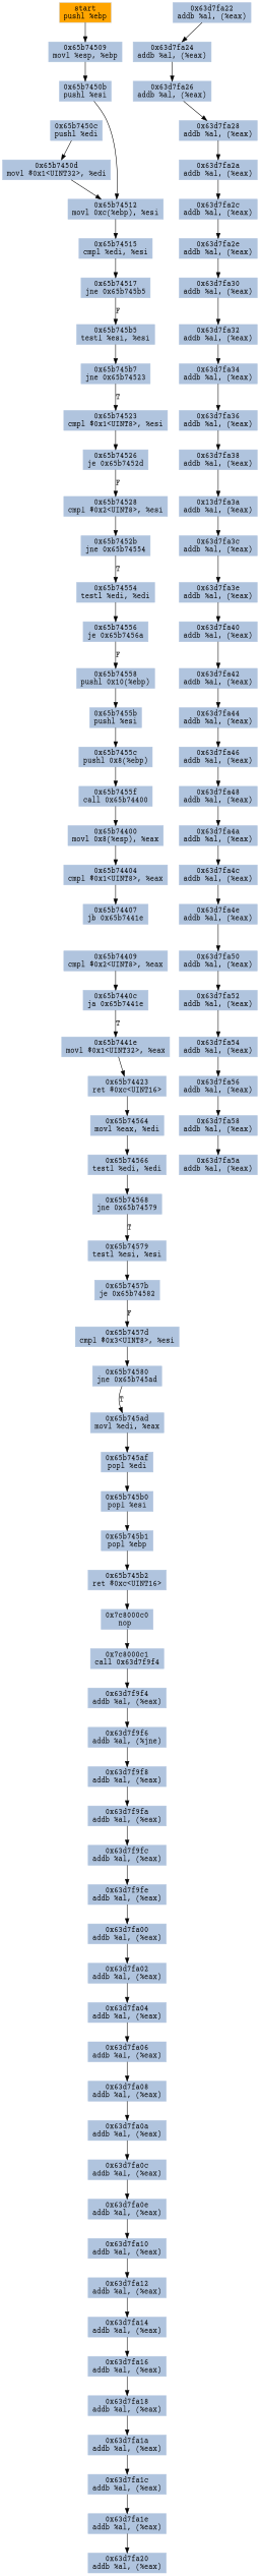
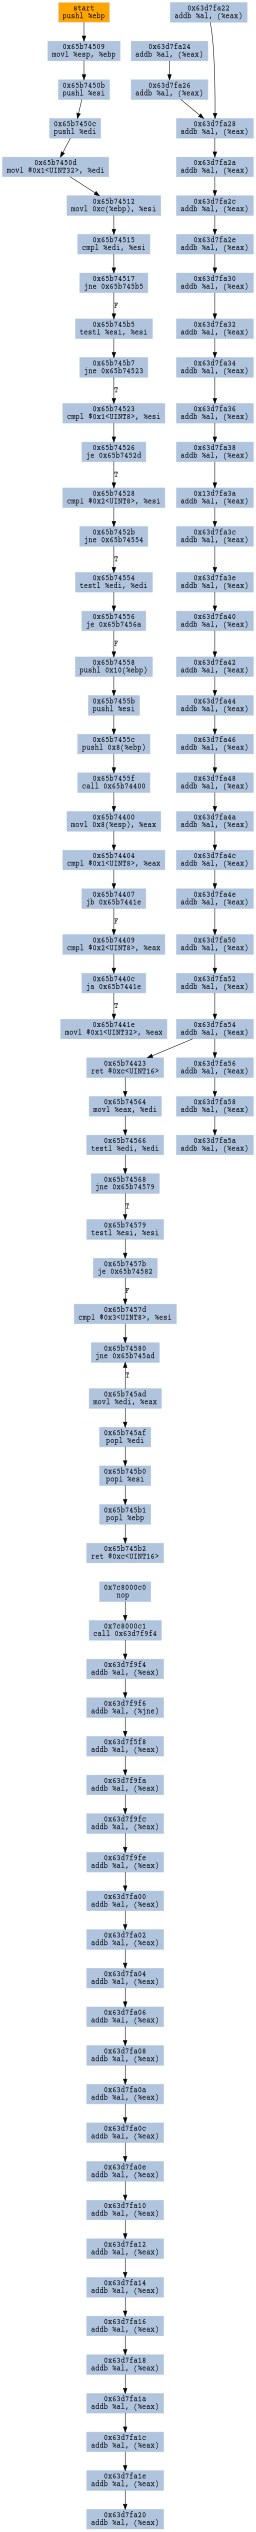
  digraph {
    fontname="Courier Prime"
    node [color=lightsteelblue fillcolor=lightsteelblue fontname="Courier Prime" shape=rectangle style=filled]
    edge [color="#000000" fontname="Courier Prime"]
    n1 [color=lightgrey fillcolor=orange label="start\npushl %ebp"]
    n2 [label="0x65b74509\nmovl %esp, %ebp"]
    n3 [label="0x65b7450b\npushl %esi"]
    n4 [label="0x65b7450c\npushl %edi"]
    n5 [label="0x65b7450d\nmovl $0x1<UINT32>, %edi"]
    n6 [label="0x65b74512\nmovl 0xc(%ebp), %esi"]
    n7 [label="0x65b74515\ncmpl %edi, %esi"]
    n8 [label="0x65b74517\njne 0x65b745b5"]
    n9 [label="0x65b745b5\ntestl %esi, %esi"]
    n10 [label="0x65b745b7\njne 0x65b74523"]
    n11 [label="0x65b74523\ncmpl $0x1<UINT8>, %esi"]
    n12 [label="0x65b74526\nje 0x65b7452d"]
    n13 [label="0x65b74528\ncmpl $0x2<UINT8>, %esi"]
    n14 [label="0x65b7452b\njne 0x65b74554"]
    n15 [label="0x65b74554\ntestl %edi, %edi"]
    n16 [label="0x65b74556\nje 0x65b7456a"]
    n17 [label="0x65b74558\npushl 0x10(%ebp)"]
    n18 [label="0x65b7455b\npushl %esi"]
    n19 [label="0x65b7455c\npushl 0x8(%ebp)"]
    n20 [label="0x65b7455f\ncall 0x65b74400"]
    n21 [label="0x65b74400\nmovl 0x8(%esp), %eax"]
    n22 [label="0x65b74404\ncmpl $0x1<UINT8>, %eax"]
    n23 [label="0x65b74407\njb 0x65b7441e"]
    n24 [label="0x65b74409\ncmpl $0x2<UINT8>, %eax"]
    n25 [label="0x65b7440c\nja 0x65b7441e"]
    n26 [label="0x65b7441e\nmovl $0x1<UINT32>, %eax"]
    n27 [label="0x65b74423\nret $0xc<UINT16>"]
    n28 [label="0x65b74564\nmovl %eax, %edi"]
    n29 [label="0x65b74566\ntestl %edi, %edi"]
    n30 [label="0x65b74568\njne 0x65b74579"]
    n31 [label="0x65b74579\ntestl %esi, %esi"]
    n32 [label="0x65b7457b\nje 0x65b74582"]
    n33 [label="0x65b7457d\ncmpl $0x3<UINT8>, %esi"]
    n34 [label="0x65b74580\njne 0x65b745ad"]
    n35 [label="0x65b745ad\nmovl %edi, %eax"]
    n36 [label="0x65b745af\npopl %edi"]
    n37 [label="0x65b745b0\npopl %esi"]
    n38 [label="0x65b745b1\npopl %ebp"]
    n39 [label="0x65b745b2\nret $0xc<UINT16>"]
    n40 [label="0x7c8000c0\nnop "]
    n41 [label="0x7c8000c1\ncall 0x63d7f9f4"]
    n42 [label="0x63d7f9f4\naddb %al, (%eax)"]
    n43 [label="0x63d7f9f6\naddb %al, (%jne)"]
-   n44 [label="0x63d7f9f8\naddb %al, (%eax)"]
+   n44 [label="0x63d7f5f8\naddb %al, (%eax)"]
    n45 [label="0x63d7f9fa\naddb %al, (%eax)"]
    n46 [label="0x63d7f9fc\naddb %al, (%eax)"]
    n47 [label="0x63d7f9fe\naddb %al, (%eax)"]
    n48 [label="0x63d7fa00\naddb %al, (%eax)"]
    n49 [label="0x63d7fa02\naddb %al, (%eax)"]
    n50 [label="0x63d7fa04\naddb %al, (%eax)"]
    n51 [label="0x63d7fa06\naddb %al, (%eax)"]
    n52 [label="0x63d7fa08\naddb %al, (%eax)"]
    n53 [label="0x63d7fa0a\naddb %al, (%eax)"]
    n54 [label="0x63d7fa0c\naddb %al, (%eax)"]
    n55 [label="0x63d7fa0e\naddb %al, (%eax)"]
    n56 [label="0x63d7fa10\naddb %al, (%eax)"]
    n57 [label="0x63d7fa12\naddb %al, (%eax)"]
    n58 [label="0x63d7fa14\naddb %al, (%eax)"]
    n59 [label="0x63d7fa16\naddb %al, (%eax)"]
    n60 [label="0x63d7fa18\naddb %al, (%eax)"]
    n61 [label="0x63d7fa1a\naddb %al, (%eax)"]
    n62 [label="0x63d7fa1c\naddb %al, (%eax)"]
    n63 [label="0x63d7fa1e\naddb %al, (%eax)"]
    n64 [label="0x63d7fa20\naddb %al, (%eax)"]
    n65 [label="0x63d7fa22\naddb %al, (%eax)"]
    n66 [label="0x63d7fa24\naddb %al, (%eax)"]
    n67 [label="0x63d7fa26\naddb %al, (%eax)"]
    n68 [label="0x63d7fa28\naddb %al, (%eax)"]
    n69 [label="0x63d7fa2a\naddb %al, (%eax)"]
    n70 [label="0x63d7fa2c\naddb %al, (%eax)"]
    n71 [label="0x63d7fa2e\naddb %al, (%eax)"]
    n72 [label="0x63d7fa30\naddb %al, (%eax)"]
    n73 [label="0x63d7fa32\naddb %al, (%eax)"]
    n74 [label="0x63d7fa34\naddb %al, (%eax)"]
    n75 [label="0x63d7fa36\naddb %al, (%eax)"]
    n76 [label="0x63d7fa38\naddb %al, (%eax)"]
    n77 [label="0x13d7fa3a\naddb %al, (%eax)"]
    n78 [label="0x63d7fa3c\naddb %al, (%eax)"]
    n79 [label="0x63d7fa3e\naddb %al, (%eax)"]
    n80 [label="0x63d7fa40\naddb %al, (%eax)"]
    n81 [label="0x63d7fa42\naddb %al, (%eax)"]
    n82 [label="0x63d7fa44\naddb %al, (%eax)"]
    n83 [label="0x63d7fa46\naddb %al, (%eax)"]
    n84 [label="0x63d7fa48\naddb %al, (%eax)"]
    n85 [label="0x63d7fa4a\naddb %al, (%eax)"]
    n86 [label="0x63d7fa4c\naddb %al, (%eax)"]
    n87 [label="0x63d7fa4e\naddb %al, (%eax)"]
    n88 [label="0x63d7fa50\naddb %al, (%eax)"]
    n89 [label="0x63d7fa52\naddb %al, (%eax)"]
    n90 [label="0x63d7fa54\naddb %al, (%eax)"]
    n91 [label="0x63d7fa56\naddb %al, (%eax)"]
    n92 [label="0x63d7fa58\naddb %al, (%eax)"]
    n93 [label="0x63d7fa5a\naddb %al, (%eax)"]
    n1 -> n2
    n2 -> n3
-   n3 -> n6
+   n3 -> n4
    n4 -> n5
    n5 -> n6
    n6 -> n7
    n7 -> n8
    n8 -> n9 [label=F]
    n9 -> n10
    n10 -> n11 [label=T]
    n11 -> n12
-   n12 -> n13 [label=F]
+   n12 -> n13 [label=T]
    n13 -> n14
    n14 -> n15 [label=T]
    n15 -> n16
    n16 -> n17 [label=F]
    n17 -> n18
    n18 -> n19
    n19 -> n20
    n20 -> n21
    n21 -> n22
    n22 -> n23
+   n23 -> n24 [label=F]
    n24 -> n25
    n25 -> n26 [label=T]
-   n26 -> n27
+   n90 -> n27
    n27 -> n28
    n28 -> n29
    n29 -> n30
    n30 -> n31 [label=T]
    n31 -> n32
    n32 -> n33 [label=F]
    n33 -> n34
-   n34 -> n35 [label=T]
+   n35 -> n34 [label=T]
    n35 -> n36
    n36 -> n37
    n37 -> n38
    n38 -> n39
-   n39 -> n40
    n40 -> n41
    n41 -> n42
    n42 -> n43
    n43 -> n44
    n44 -> n45
    n45 -> n46
    n46 -> n47
    n47 -> n48
    n48 -> n49
    n49 -> n50
    n50 -> n51
    n51 -> n52
    n52 -> n53
    n53 -> n54
    n54 -> n55
    n55 -> n56
    n56 -> n57
    n57 -> n58
    n58 -> n59
    n59 -> n60
    n60 -> n61
    n61 -> n62
    n62 -> n63
    n63 -> n64
-   n65 -> n66
+   n65 -> n68
    n66 -> n67
    n67 -> n68
    n68 -> n69
    n69 -> n70
    n70 -> n71
    n71 -> n72
    n72 -> n73
    n73 -> n74
    n74 -> n75
    n75 -> n76
    n76 -> n77
    n77 -> n78
    n78 -> n79
    n79 -> n80
    n80 -> n81
    n81 -> n82
    n82 -> n83
    n83 -> n84
    n84 -> n85
    n85 -> n86
    n86 -> n87
    n87 -> n88
    n88 -> n89
    n89 -> n90
    n90 -> n91
    n91 -> n92
    n92 -> n93
  }
